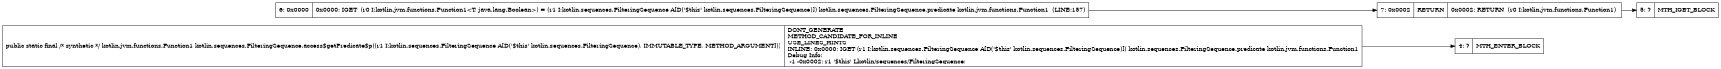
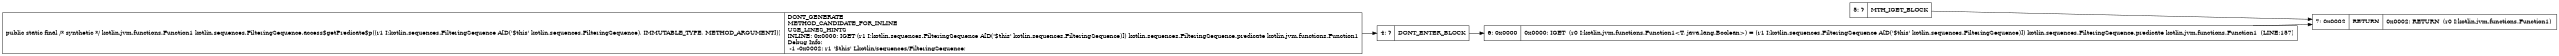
  digraph {
    fontname="DejaVu Serif"
    rankdir=LR
    node [fontname="DejaVu Serif" shape=record]
    edge [fontname="DejaVu Serif"]
-   n1 [label="{4\:\ ?|MTH_ENTER_BLOCK\l}"]
+   n1 [label="{4\:\ ?|DONT_ENTER_BLOCK\l}"]
    n2 [label="{6\:\ 0x0000|0x0000: IGET  (r0 I:kotlin.jvm.functions.Function1\<T, java.lang.Boolean\>) = (r1 I:kotlin.sequences.FilteringSequence A[D('$this' kotlin.sequences.FilteringSequence)]) kotlin.sequences.FilteringSequence.predicate kotlin.jvm.functions.Function1  (LINE:157)\l}"]
    n3 [label="{7\:\ 0x0002|RETURN\l|0x0002: RETURN  (r0 I:kotlin.jvm.functions.Function1) \l}"]
    n4 [label="{5\:\ ?|MTH_IGET_BLOCK\l}"]
    n5 [label="{public static final \/* synthetic *\/ kotlin.jvm.functions.Function1 kotlin.sequences.FilteringSequence.access$getPredicate$p((r1 I:kotlin.sequences.FilteringSequence A[D('$this' kotlin.sequences.FilteringSequence), IMMUTABLE_TYPE, METHOD_ARGUMENT]))  | DONT_GENERATE\lMETHOD_CANDIDATE_FOR_INLINE\lUSE_LINES_HINTS\lINLINE: 0x0000: IGET  (r1 I:kotlin.sequences.FilteringSequence A[D('$this' kotlin.sequences.FilteringSequence)]) kotlin.sequences.FilteringSequence.predicate kotlin.jvm.functions.Function1\lDebug Info:\l  \-1 \-0x0002: r1 '$this' Lkotlin\/sequences\/FilteringSequence;\l}"]
+   n1 -> n2
    n2 -> n3
-   n3 -> n4
+   n4 -> n3
    n5 -> n1
  }
